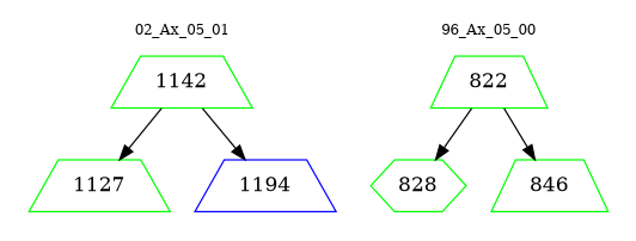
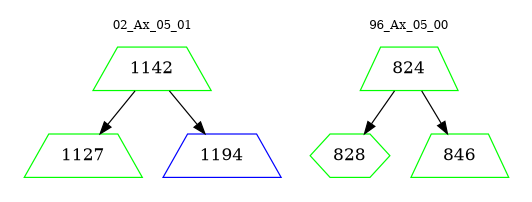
  digraph {
    node [color=green shape=trapezium]
    edge [color=black]
    n1 [label=1142]
    n2 [label=1127]
    n3 [color=blue label=1194]
-   n4 [label=822]
+   n4 [label=824]
    n5 [label=828 shape=hexagon]
    n6 [label=846]
    subgraph cluster_1 {
      color=white
      fontsize=10
      label="02_Ax_05_01"
      n1
      n2
      n3
    }
    subgraph cluster_2 {
      color=white
      fontsize=10
      label="96_Ax_05_00"
      n4
      n5
      n6
    }
    n1 -> n2
    n1 -> n3
    n4 -> n5
    n4 -> n6
  }
